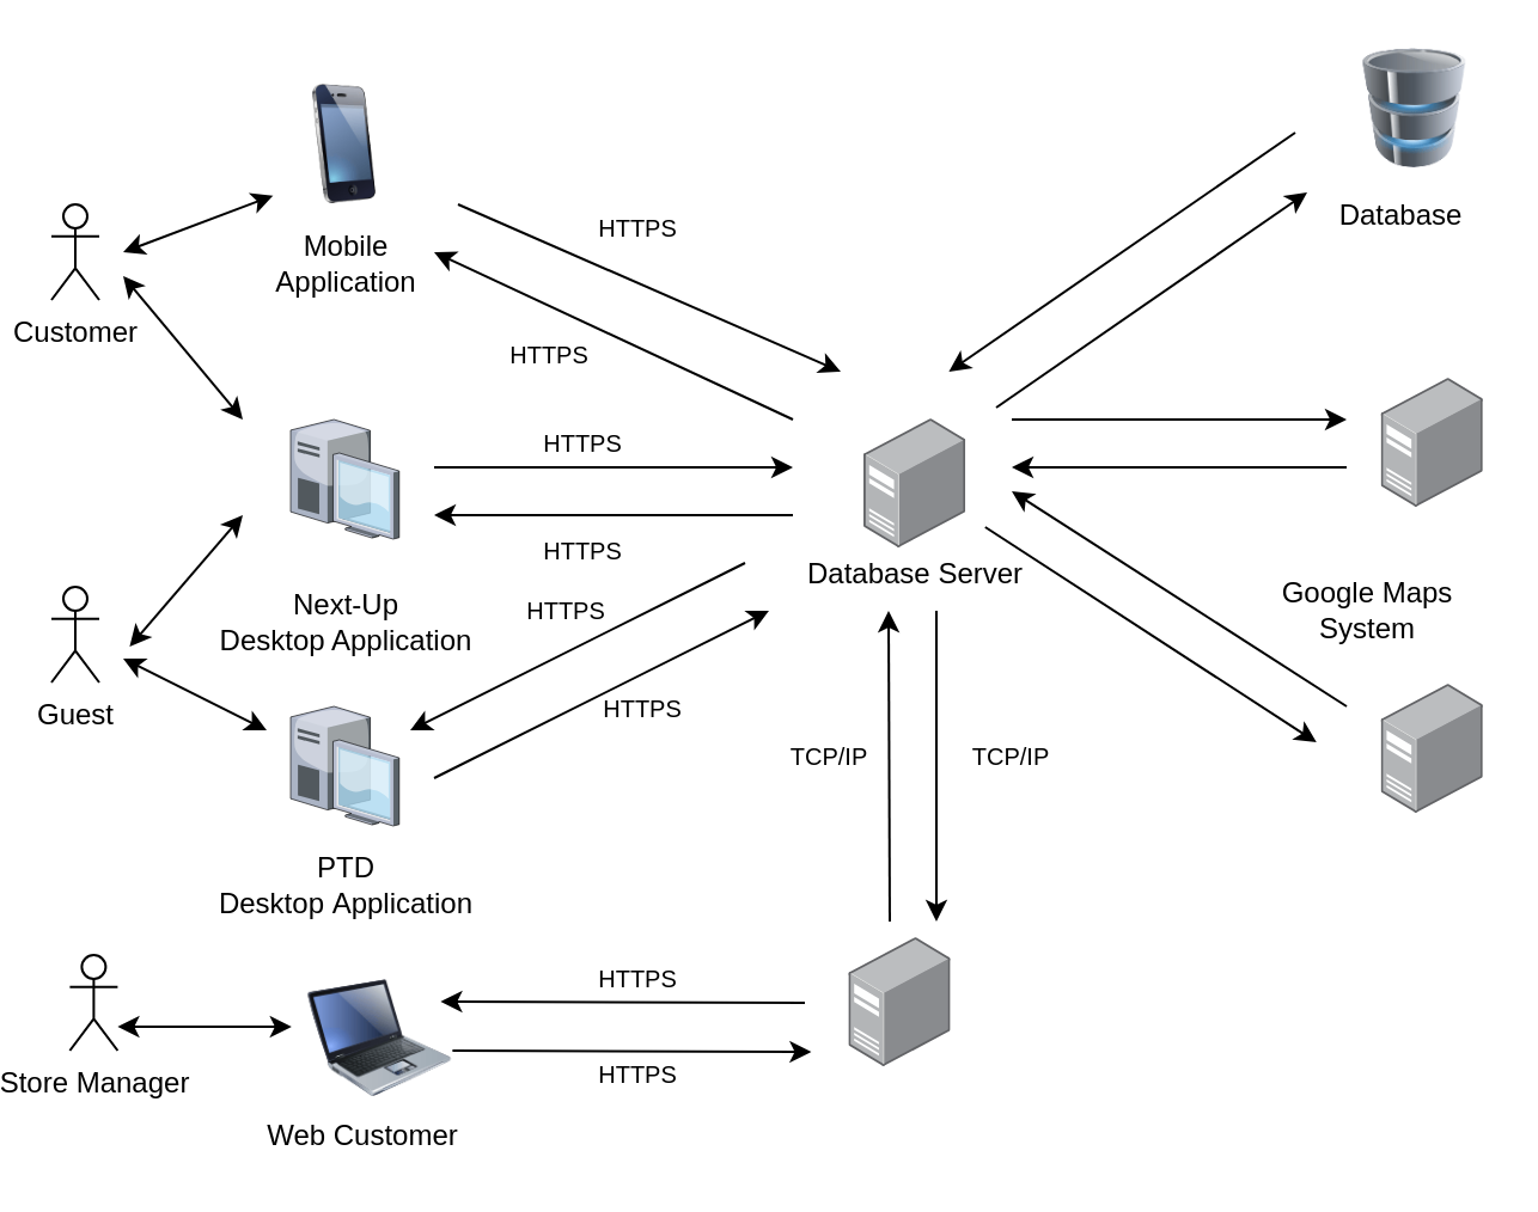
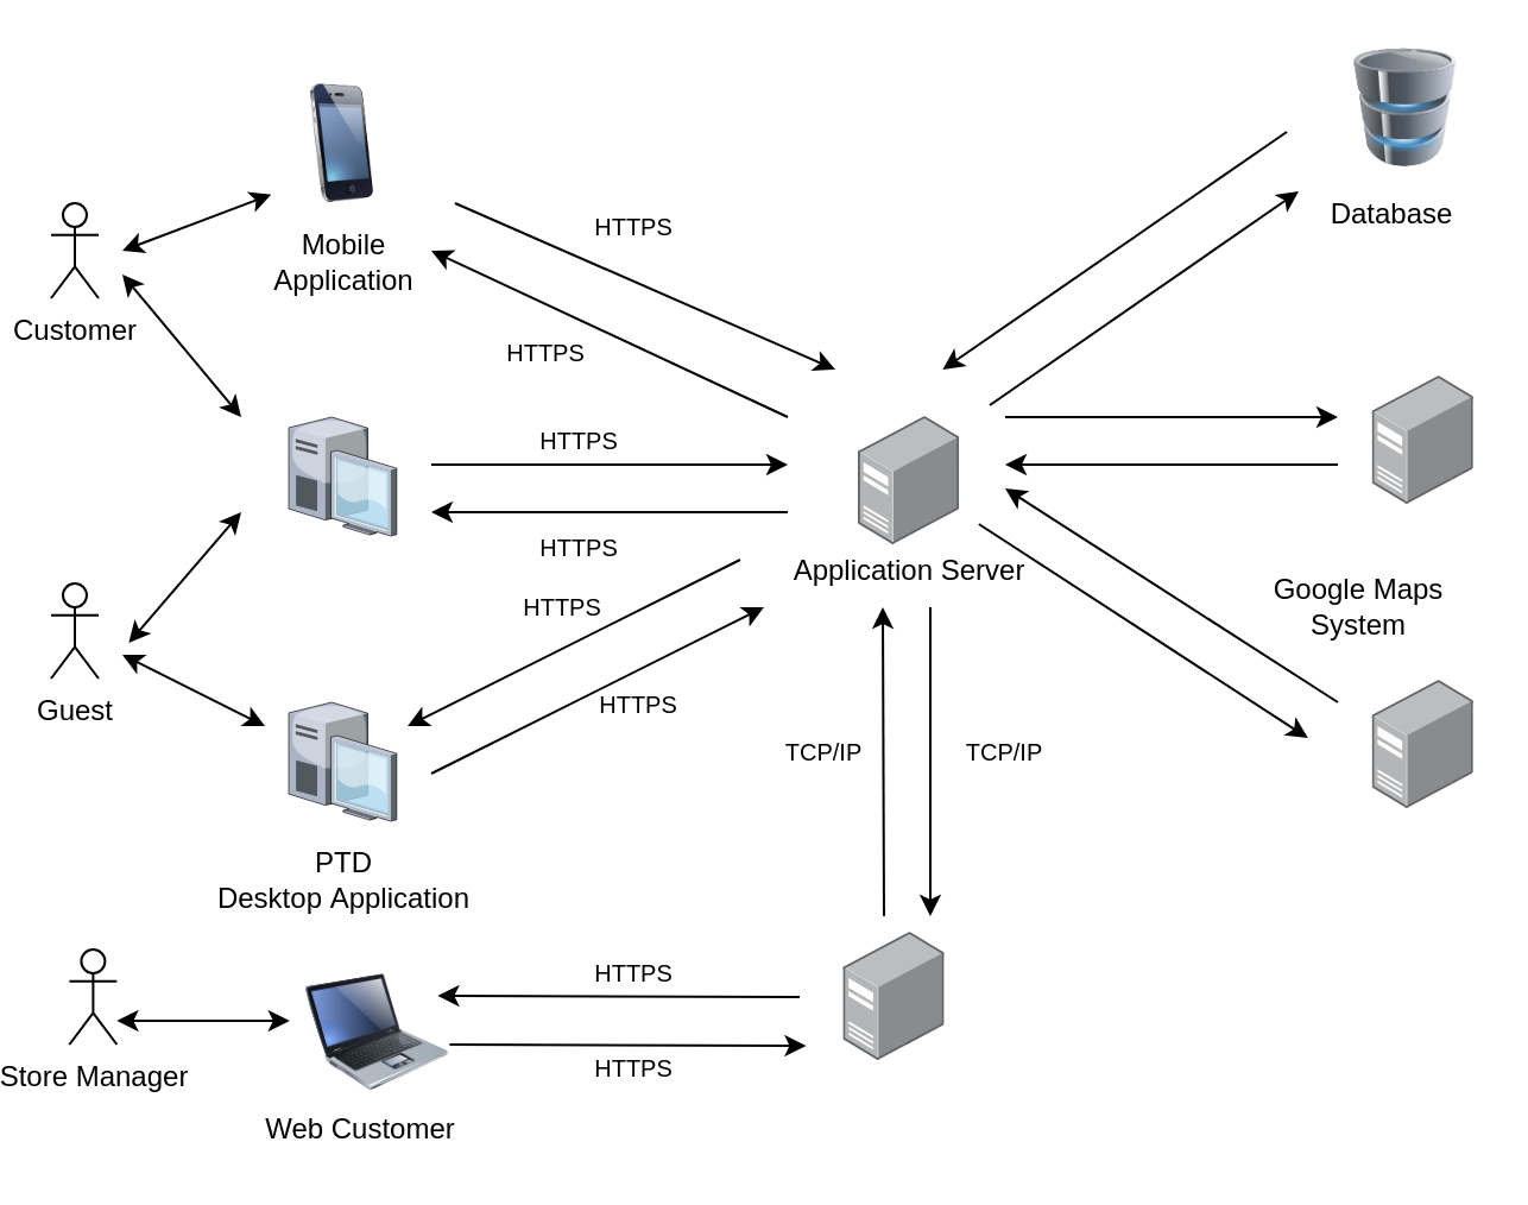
  <mxCell id="0" />
  <mxCell id="1" parent="0" />
  <mxCell id="2" value="Customer" style="shape=umlActor;verticalLabelPosition=bottom;verticalAlign=top;html=1;outlineConnect=0;" parent="1" vertex="1"><mxGeometry x="20" y="85" width="20" height="40" as="geometry" /></mxCell>
  <mxCell id="3" value="Guest" style="shape=umlActor;verticalLabelPosition=bottom;verticalAlign=top;html=1;outlineConnect=0;" parent="1" vertex="1"><mxGeometry x="20" y="245" width="20" height="40" as="geometry" /></mxCell>
  <mxCell id="4" value="Store Manager" style="shape=umlActor;verticalLabelPosition=bottom;verticalAlign=top;html=1;outlineConnect=0;" parent="1" vertex="1"><mxGeometry x="27.7" y="399" width="20" height="40" as="geometry" /></mxCell>
  <mxCell id="5" value="" style="image;html=1;image=img/lib/clip_art/telecommunication/iPhone_128x128.png" parent="1" vertex="1"><mxGeometry x="112.7" y="35" width="60" height="50" as="geometry" /></mxCell>
  <mxCell id="6" value="" style="verticalLabelPosition=bottom;aspect=fixed;html=1;verticalAlign=top;strokeColor=none;align=center;outlineConnect=0;shape=mxgraph.citrix.desktop;" parent="1" vertex="1"><mxGeometry x="120" y="175" width="45.41" height="50" as="geometry" /></mxCell>
  <mxCell id="7" value="" style="verticalLabelPosition=bottom;aspect=fixed;html=1;verticalAlign=top;strokeColor=none;align=center;outlineConnect=0;shape=mxgraph.citrix.desktop;" parent="1" vertex="1"><mxGeometry x="120" y="295" width="45.41" height="50" as="geometry" /></mxCell>
  <mxCell id="8" value="" style="image;html=1;image=img/lib/clip_art/computers/Laptop_128x128.png" parent="1" vertex="1"><mxGeometry x="127.7" y="399" width="60" height="70" as="geometry" /></mxCell>
  <mxCell id="9" value="" style="endArrow=classic;startArrow=classic;html=1;" parent="1" edge="1"><mxGeometry width="50" height="50" relative="1" as="geometry"><mxPoint x="52.7" y="270" as="sourcePoint" /><mxPoint x="100" y="215" as="targetPoint" /></mxGeometry></mxCell>
  <mxCell id="10" value="" style="endArrow=classic;startArrow=classic;html=1;" parent="1" edge="1"><mxGeometry width="50" height="50" relative="1" as="geometry"><mxPoint x="100" y="175" as="sourcePoint" /><mxPoint x="50" y="115" as="targetPoint" /></mxGeometry></mxCell>
  <mxCell id="11" value="" style="endArrow=classic;startArrow=classic;html=1;" parent="1" edge="1"><mxGeometry width="50" height="50" relative="1" as="geometry"><mxPoint x="50" y="105" as="sourcePoint" /><mxPoint x="112.7" y="81.327" as="targetPoint" /></mxGeometry></mxCell>
  <mxCell id="12" value="" style="endArrow=classic;startArrow=classic;html=1;" parent="1" edge="1"><mxGeometry width="50" height="50" relative="1" as="geometry"><mxPoint x="110" y="305" as="sourcePoint" /><mxPoint x="50" y="275" as="targetPoint" /></mxGeometry></mxCell>
  <mxCell id="13" value="" style="endArrow=classic;startArrow=classic;html=1;" parent="1" edge="1"><mxGeometry width="50" height="50" relative="1" as="geometry"><mxPoint x="120.4" y="429" as="sourcePoint" /><mxPoint x="47.7" y="429" as="targetPoint" /></mxGeometry></mxCell>
  <mxCell id="14" value="Mobile&lt;br&gt;Application" style="text;html=1;align=center;verticalAlign=middle;resizable=0;points=[];autosize=1;" parent="1" vertex="1"><mxGeometry x="107.7" y="95" width="70" height="30" as="geometry" /></mxCell>
- <mxCell id="15" value="Next-Up &lt;br&gt;Desktop Application" style="text;html=1;align=center;verticalAlign=middle;resizable=0;points=[];autosize=1;" parent="1" vertex="1"><mxGeometry x="82.7" y="245" width="120" height="30" as="geometry" /></mxCell>
  <mxCell id="16" value="PTD &lt;br&gt;Desktop&amp;nbsp;Application" style="text;html=1;align=center;verticalAlign=middle;resizable=0;points=[];autosize=1;" parent="1" vertex="1"><mxGeometry x="82.7" y="355" width="120" height="30" as="geometry" /></mxCell>
  <mxCell id="17" value="Web Customer&lt;br&gt;" style="text;html=1;align=center;verticalAlign=middle;resizable=0;points=[];autosize=1;" parent="1" vertex="1"><mxGeometry x="100" y="465" width="100" height="20" as="geometry" /></mxCell>
  <mxCell id="18" value="" style="points=[];aspect=fixed;html=1;align=center;shadow=0;dashed=0;image;image=img/lib/allied_telesis/computer_and_terminals/Server_Desktop.svg;" parent="1" vertex="1"><mxGeometry x="360" y="175" width="42.6" height="54" as="geometry" /></mxCell>
  <mxCell id="19" value="" style="points=[];aspect=fixed;html=1;align=center;shadow=0;dashed=0;image;image=img/lib/allied_telesis/computer_and_terminals/Server_Desktop.svg;" parent="1" vertex="1"><mxGeometry x="353.7" y="392" width="42.6" height="54" as="geometry" /></mxCell>
- <mxCell id="20" value="Database Server" style="text;html=1;align=center;verticalAlign=middle;resizable=0;points=[];autosize=1;" parent="1" vertex="1"><mxGeometry x="326.3" y="230" width="110" height="20" as="geometry" /></mxCell>
+ <mxCell id="20" value="Application Server" style="text;html=1;align=center;verticalAlign=middle;resizable=0;points=[];autosize=1;" parent="1" vertex="1"><mxGeometry x="326.3" y="230" width="110" height="20" as="geometry" /></mxCell>
  <mxCell id="21" value="" style="endArrow=classic;html=1;" parent="1" edge="1"><mxGeometry width="50" height="50" relative="1" as="geometry"><mxPoint x="370.5" y="385" as="sourcePoint" /><mxPoint x="370" y="255" as="targetPoint" /></mxGeometry></mxCell>
  <mxCell id="22" value="" style="endArrow=classic;html=1;" parent="1" edge="1"><mxGeometry width="50" height="50" relative="1" as="geometry"><mxPoint x="390" y="255" as="sourcePoint" /><mxPoint x="390" y="385" as="targetPoint" /></mxGeometry></mxCell>
  <mxCell id="23" value="&lt;font style=&quot;font-size: 10px&quot;&gt;TCP/IP&lt;/font&gt;" style="text;html=1;align=center;verticalAlign=middle;resizable=0;points=[];autosize=1;" parent="1" vertex="1"><mxGeometry x="396.3" y="306" width="50" height="20" as="geometry" /></mxCell>
  <mxCell id="24" value="&lt;font style=&quot;font-size: 10px&quot;&gt;TCP/IP&lt;/font&gt;" style="text;html=1;align=center;verticalAlign=middle;resizable=0;points=[];autosize=1;" parent="1" vertex="1"><mxGeometry x="320" y="306" width="50" height="20" as="geometry" /></mxCell>
  <mxCell id="25" value="" style="endArrow=classic;html=1;" parent="1" edge="1"><mxGeometry width="50" height="50" relative="1" as="geometry"><mxPoint x="187.7" y="439" as="sourcePoint" /><mxPoint x="337.7" y="439.5" as="targetPoint" /></mxGeometry></mxCell>
  <mxCell id="26" value="" style="endArrow=classic;html=1;" parent="1" edge="1"><mxGeometry width="50" height="50" relative="1" as="geometry"><mxPoint x="190" y="85" as="sourcePoint" /><mxPoint x="350" y="155" as="targetPoint" /></mxGeometry></mxCell>
  <mxCell id="27" value="" style="endArrow=classic;html=1;" parent="1" edge="1"><mxGeometry width="50" height="50" relative="1" as="geometry"><mxPoint x="180" y="325" as="sourcePoint" /><mxPoint x="320" y="255" as="targetPoint" /></mxGeometry></mxCell>
  <mxCell id="28" value="" style="endArrow=classic;html=1;" parent="1" edge="1"><mxGeometry width="50" height="50" relative="1" as="geometry"><mxPoint x="310" y="235" as="sourcePoint" /><mxPoint x="170" y="305" as="targetPoint" /></mxGeometry></mxCell>
  <mxCell id="29" value="" style="endArrow=classic;html=1;" parent="1" edge="1"><mxGeometry width="50" height="50" relative="1" as="geometry"><mxPoint x="180" y="195" as="sourcePoint" /><mxPoint x="330" y="195" as="targetPoint" /></mxGeometry></mxCell>
  <mxCell id="30" value="" style="endArrow=classic;html=1;" parent="1" edge="1"><mxGeometry width="50" height="50" relative="1" as="geometry"><mxPoint x="330" y="215" as="sourcePoint" /><mxPoint x="180" y="215" as="targetPoint" /></mxGeometry></mxCell>
  <mxCell id="31" value="" style="endArrow=classic;html=1;" parent="1" edge="1"><mxGeometry width="50" height="50" relative="1" as="geometry"><mxPoint x="335" y="419" as="sourcePoint" /><mxPoint x="182.7" y="418.5" as="targetPoint" /></mxGeometry></mxCell>
  <mxCell id="32" value="" style="endArrow=classic;html=1;" parent="1" edge="1"><mxGeometry width="50" height="50" relative="1" as="geometry"><mxPoint x="330" y="175" as="sourcePoint" /><mxPoint x="180" y="105" as="targetPoint" /></mxGeometry></mxCell>
  <mxCell id="33" value="&lt;font style=&quot;font-size: 10px&quot;&gt;HTTPS&lt;/font&gt;" style="text;html=1;align=center;verticalAlign=middle;resizable=0;points=[];autosize=1;" parent="1" vertex="1"><mxGeometry x="240" y="399" width="50" height="20" as="geometry" /></mxCell>
  <mxCell id="34" value="&lt;font style=&quot;font-size: 10px&quot;&gt;HTTPS&lt;/font&gt;" style="text;html=1;align=center;verticalAlign=middle;resizable=0;points=[];autosize=1;" parent="1" vertex="1"><mxGeometry x="240" y="439" width="50" height="20" as="geometry" /></mxCell>
  <mxCell id="35" value="&lt;font style=&quot;font-size: 10px&quot;&gt;HTTPS&lt;/font&gt;" style="text;html=1;align=center;verticalAlign=middle;resizable=0;points=[];autosize=1;" parent="1" vertex="1"><mxGeometry x="242" y="286" width="50" height="20" as="geometry" /></mxCell>
  <mxCell id="36" value="&lt;font style=&quot;font-size: 10px&quot;&gt;HTTPS&lt;/font&gt;" style="text;html=1;align=center;verticalAlign=middle;resizable=0;points=[];autosize=1;" parent="1" vertex="1"><mxGeometry x="210" y="245" width="50" height="20" as="geometry" /></mxCell>
  <mxCell id="37" value="&lt;font style=&quot;font-size: 10px&quot;&gt;HTTPS&lt;/font&gt;" style="text;html=1;align=center;verticalAlign=middle;resizable=0;points=[];autosize=1;" parent="1" vertex="1"><mxGeometry x="217" y="220" width="50" height="20" as="geometry" /></mxCell>
  <mxCell id="38" value="&lt;font style=&quot;font-size: 10px&quot;&gt;HTTPS&lt;/font&gt;" style="text;html=1;align=center;verticalAlign=middle;resizable=0;points=[];autosize=1;" parent="1" vertex="1"><mxGeometry x="217" y="175" width="50" height="20" as="geometry" /></mxCell>
  <mxCell id="39" value="&lt;font style=&quot;font-size: 10px&quot;&gt;HTTPS&lt;/font&gt;" style="text;html=1;align=center;verticalAlign=middle;resizable=0;points=[];autosize=1;" parent="1" vertex="1"><mxGeometry x="240" y="85" width="50" height="20" as="geometry" /></mxCell>
  <mxCell id="40" value="&lt;font style=&quot;font-size: 10px&quot;&gt;HTTPS&lt;/font&gt;" style="text;html=1;align=center;verticalAlign=middle;resizable=0;points=[];autosize=1;" parent="1" vertex="1"><mxGeometry x="202.7" y="138" width="50" height="20" as="geometry" /></mxCell>
  <mxCell id="41" value="" style="points=[];aspect=fixed;html=1;align=center;shadow=0;dashed=0;image;image=img/lib/allied_telesis/computer_and_terminals/Server_Desktop.svg;" parent="1" vertex="1"><mxGeometry x="576.3" y="286" width="42.6" height="54" as="geometry" /></mxCell>
  <mxCell id="42" value="" style="points=[];aspect=fixed;html=1;align=center;shadow=0;dashed=0;image;image=img/lib/allied_telesis/computer_and_terminals/Server_Desktop.svg;" parent="1" vertex="1"><mxGeometry x="576.3" y="158" width="42.6" height="54" as="geometry" /></mxCell>
  <mxCell id="43" value="" style="image;html=1;image=img/lib/clip_art/computers/Database_128x128.png" parent="1" vertex="1"><mxGeometry x="561.5" y="20" width="57.4" height="50" as="geometry" /></mxCell>
  <mxCell id="44" value="" style="endArrow=classic;html=1;" parent="1" edge="1"><mxGeometry width="50" height="50" relative="1" as="geometry"><mxPoint x="415" y="170" as="sourcePoint" /><mxPoint x="545" y="80" as="targetPoint" /></mxGeometry></mxCell>
  <mxCell id="45" value="" style="endArrow=classic;html=1;" parent="1" edge="1"><mxGeometry width="50" height="50" relative="1" as="geometry"><mxPoint x="421.5" y="175" as="sourcePoint" /><mxPoint x="561.5" y="175" as="targetPoint" /></mxGeometry></mxCell>
  <mxCell id="46" value="" style="endArrow=classic;html=1;" parent="1" edge="1"><mxGeometry width="50" height="50" relative="1" as="geometry"><mxPoint x="410.4" y="220" as="sourcePoint" /><mxPoint x="548.9" y="310" as="targetPoint" /></mxGeometry></mxCell>
  <mxCell id="47" value="" style="endArrow=classic;html=1;" parent="1" edge="1"><mxGeometry width="50" height="50" relative="1" as="geometry"><mxPoint x="561.5" y="295" as="sourcePoint" /><mxPoint x="421.5" y="205" as="targetPoint" /></mxGeometry></mxCell>
  <mxCell id="48" value="" style="endArrow=classic;html=1;" parent="1" edge="1"><mxGeometry width="50" height="50" relative="1" as="geometry"><mxPoint x="561.5" y="195" as="sourcePoint" /><mxPoint x="421.5" y="195" as="targetPoint" /></mxGeometry></mxCell>
  <mxCell id="49" value="" style="endArrow=classic;html=1;" parent="1" edge="1"><mxGeometry width="50" height="50" relative="1" as="geometry"><mxPoint x="540" as="sourcePoint" y="55" /><mxPoint x="395.2" y="155" as="targetPoint" /></mxGeometry></mxCell>
  <mxCell id="50" value="Google Maps&lt;br&gt;System" style="text;html=1;align=center;verticalAlign=middle;resizable=0;points=[];autosize=1;" parent="1" vertex="1"><mxGeometry x="525.2" y="240" width="90" height="30" as="geometry" /></mxCell>
  <mxCell id="51" value="Database" style="text;html=1;align=center;verticalAlign=middle;resizable=0;points=[];autosize=1;" parent="1" vertex="1"><mxGeometry x="548.9" y="80" width="70" height="20" as="geometry" /></mxCell>
